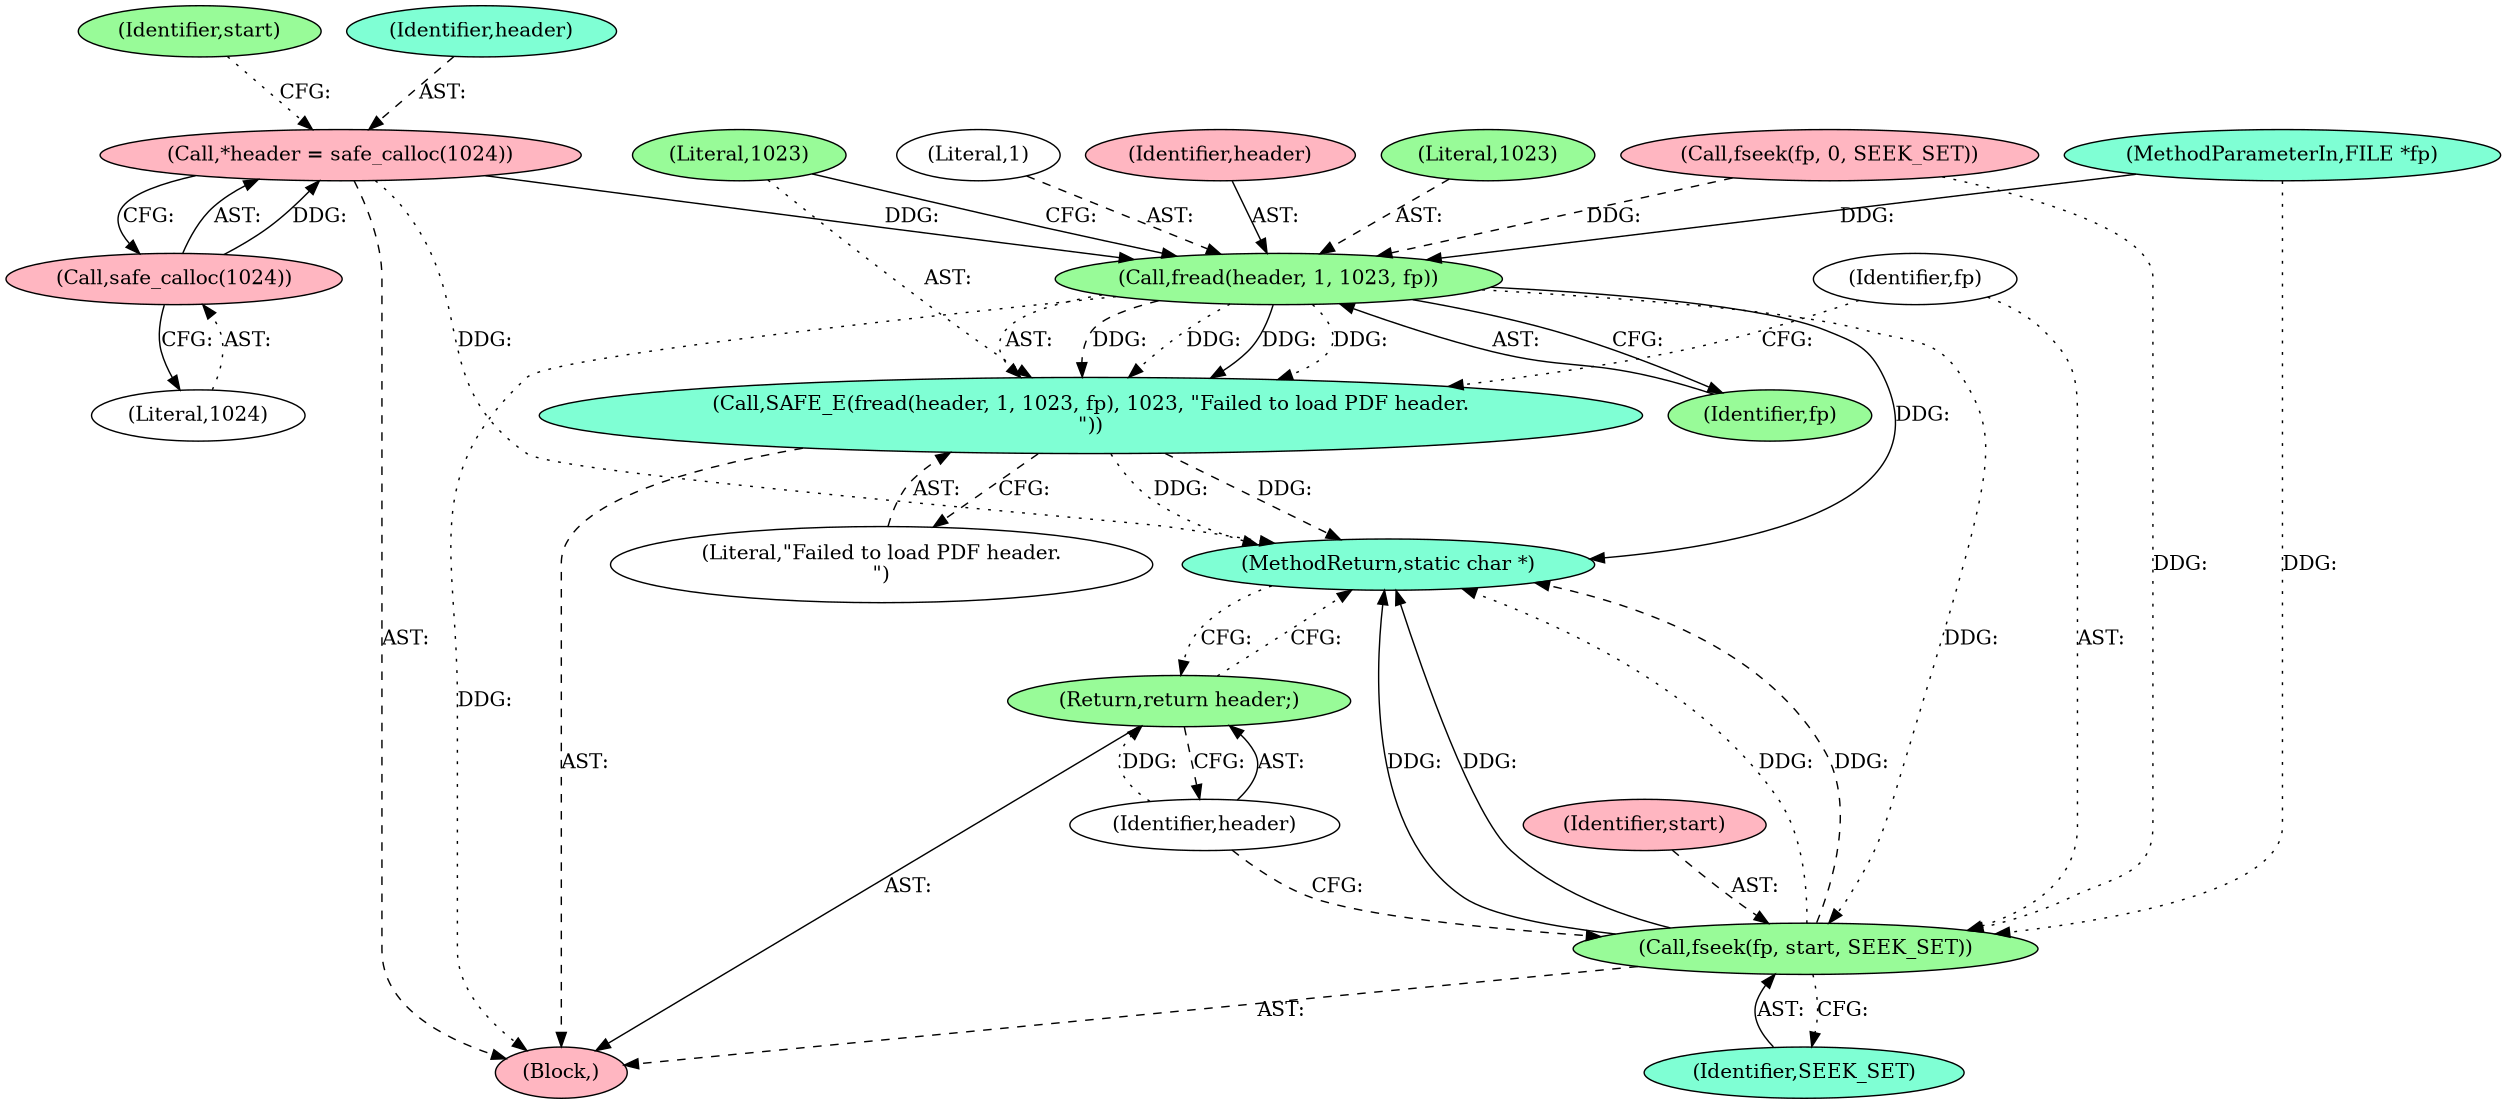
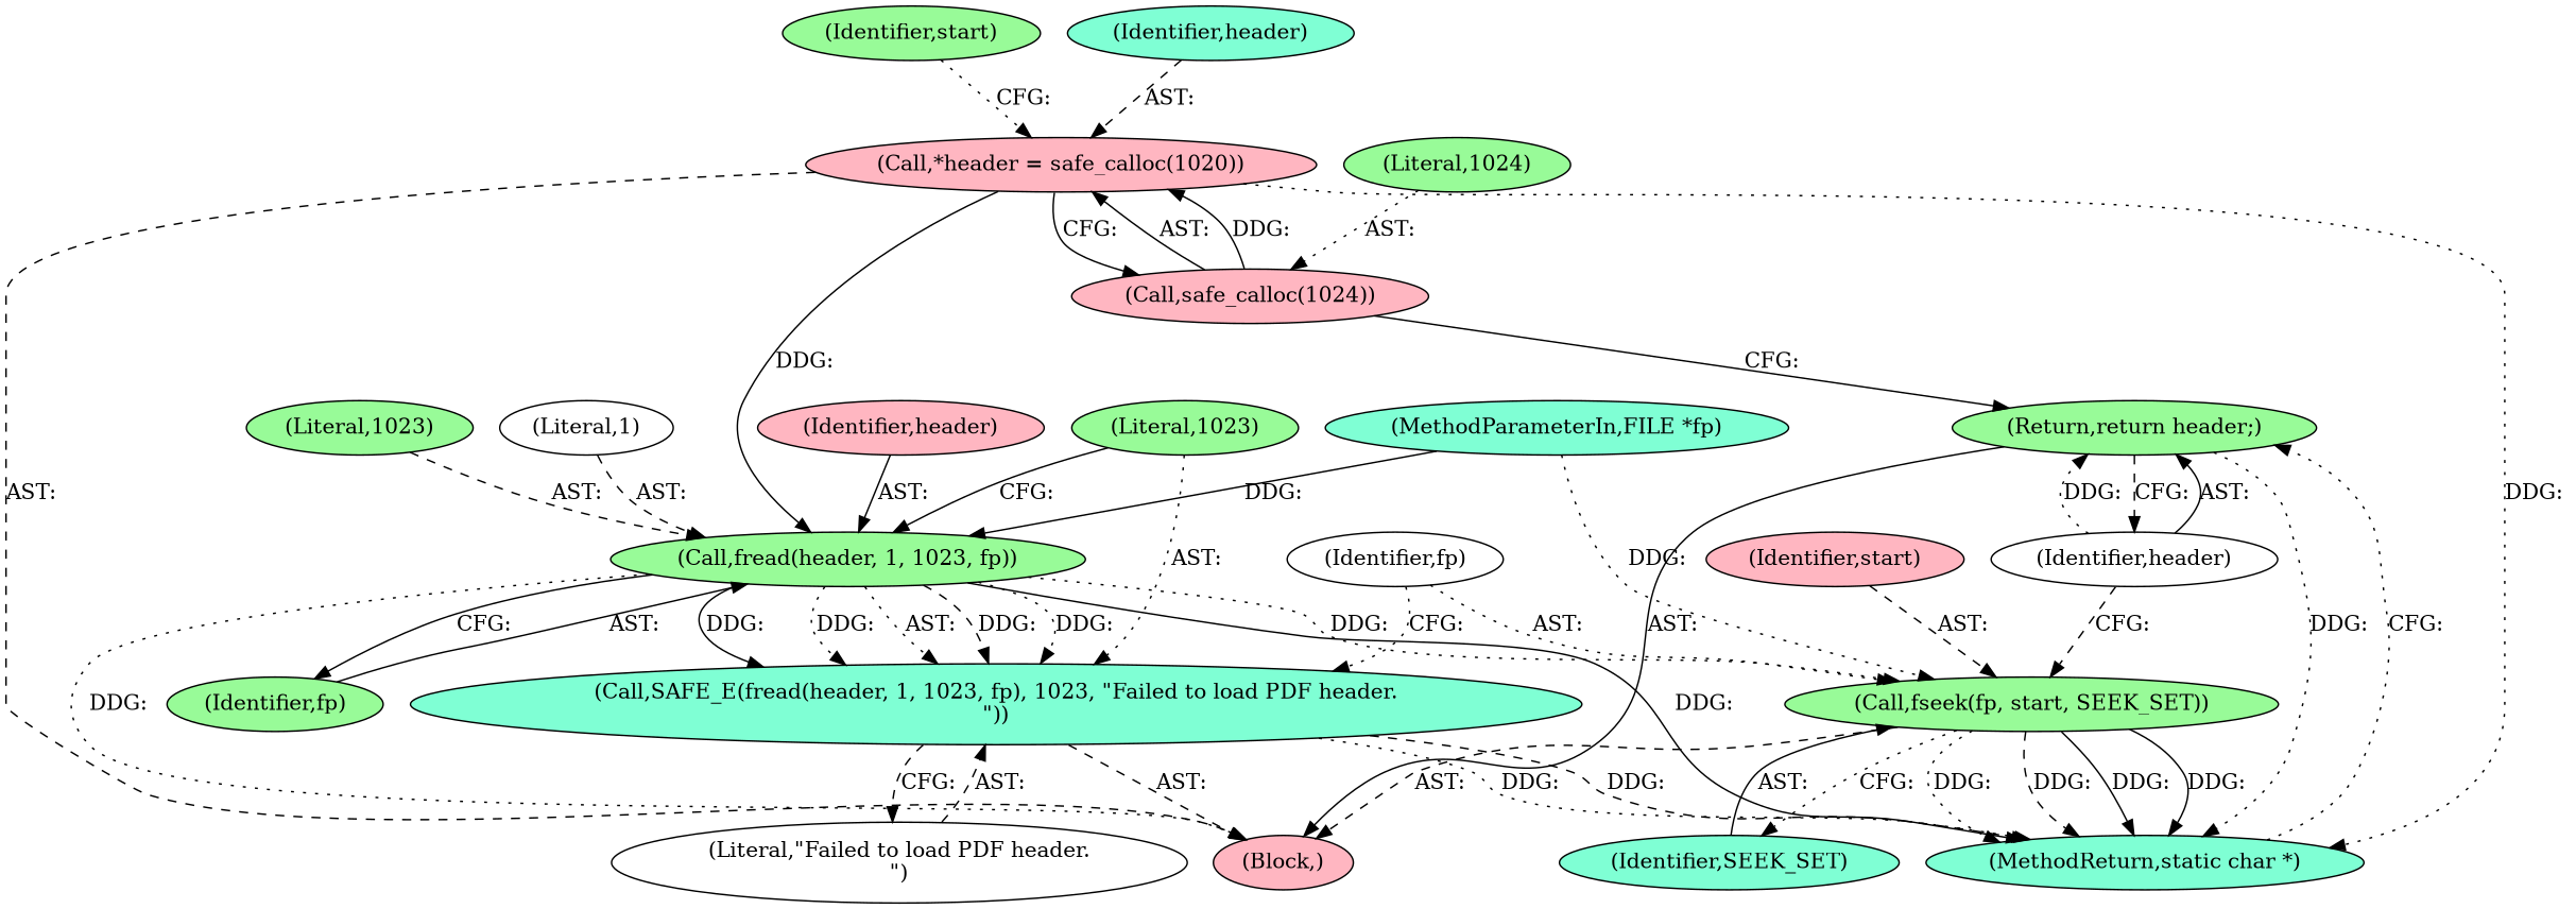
  digraph {
    node [fillcolor=palegreen style=filled]
    edge [style=dotted]
-   n1 [fillcolor=lightpink label="(Call,*header = safe_calloc(1024))"]
+   n1 [fillcolor=lightpink label="(Call,*header = safe_calloc(1020))"]
    n2 [fillcolor=lightpink label="(Call,safe_calloc(1024))"]
    n3 [label="(Call,fread(header, 1, 1023, fp))"]
    n4 [fillcolor=aquamarine label="(MethodReturn,static char *)"]
    n5 [fillcolor=lightpink label="(Block,)"]
-   n6 [fillcolor=white label="(Literal,1024)"]
+   n6 [label="(Literal,1024)"]
    n7 [fillcolor=aquamarine label="(Call,SAFE_E(fread(header, 1, 1023, fp), 1023, \"Failed to load PDF header.\n\"))"]
    n8 [label="(Call,fseek(fp, start, SEEK_SET))"]
    n9 [label="(Identifier,fp)"]
    n10 [label="(Return,return header;)"]
    n11 [fillcolor=white label="(Literal,\"Failed to load PDF header.\n\")"]
    n12 [fillcolor=aquamarine label="(Identifier,SEEK_SET)"]
    n13 [fillcolor=white label="(Identifier,header)"]
    n14 [label="(Identifier,start)"]
-   n15 [fillcolor=lightpink label="(Call,fseek(fp, 0, SEEK_SET))"]
    n16 [fillcolor=aquamarine label="(Identifier,header)"]
    n17 [fillcolor=lightpink label="(Identifier,header)"]
    n18 [label="(Literal,1023)"]
    n19 [fillcolor=aquamarine label="(MethodParameterIn,FILE *fp)"]
    n20 [label="(Literal,1023)"]
    n21 [fillcolor=lightpink label="(Identifier,start)"]
    n22 [fillcolor=white label="(Identifier,fp)"]
    n23 [fillcolor=white label="(Literal,1)"]
    n1 -> n2 [label="CFG: " style=solid]
    n1 -> n3 [label="DDG: " style=solid]
    n1 -> n4 [label="DDG: "]
    n1 -> n5 [label="AST: " style=dashed]
    n2 -> n1 [label="AST: " style=solid]
    n2 -> n1 [label="DDG: " style=solid]
-   n2 -> n6 [label="CFG: " style=solid]
+   n2 -> n10 [label="CFG: " style=solid]
    n3 -> n4 [label="DDG: " style=solid]
    n3 -> n5 [label="DDG: "]
    n3 -> n7 [label="AST: "]
    n3 -> n7 [label="DDG: " style=dashed]
    n3 -> n7 [label="DDG: "]
    n3 -> n7 [label="DDG: " style=solid]
    n3 -> n7 [label="DDG: "]
    n3 -> n8 [label="DDG: "]
    n3 -> n9 [label="CFG: " style=solid]
    n4 -> n10 [label="CFG: "]
    n6 -> n2 [label="AST: "]
    n7 -> n4 [label="DDG: " style=dashed]
    n7 -> n4 [label="DDG: "]
    n7 -> n5 [label="AST: " style=dashed]
    n7 -> n11 [label="CFG: " style=dashed]
    n8 -> n4 [label="DDG: "]
    n8 -> n4 [label="DDG: " style=dashed]
    n8 -> n4 [label="DDG: " style=solid]
    n8 -> n4 [label="DDG: " style=solid]
    n8 -> n5 [label="AST: " style=dashed]
    n8 -> n12 [label="CFG: "]
    n9 -> n3 [label="AST: " style=solid]
-   n10 -> n4 [label="CFG: "]
+   n10 -> n4 [label="DDG: "]
    n10 -> n5 [label="AST: " style=solid]
    n10 -> n13 [label="CFG: " style=dashed]
    n11 -> n7 [label="AST: " style=dashed]
    n12 -> n8 [label="AST: " style=solid]
    n13 -> n8 [label="CFG: " style=dashed]
    n13 -> n10 [label="AST: " style=solid]
    n13 -> n10 [label="DDG: "]
    n14 -> n1 [label="CFG: "]
-   n15 -> n3 [label="DDG: " style=dashed]
-   n15 -> n8 [label="DDG: "]
    n16 -> n1 [label="AST: " style=dashed]
    n17 -> n3 [label="AST: " style=solid]
    n18 -> n3 [label="AST: " style=dashed]
    n19 -> n3 [label="DDG: " style=solid]
    n19 -> n8 [label="DDG: "]
    n20 -> n3 [label="CFG: " style=solid]
    n20 -> n7 [label="AST: "]
    n21 -> n8 [label="AST: " style=dashed]
    n22 -> n7 [label="CFG: "]
    n22 -> n8 [label="AST: "]
    n23 -> n3 [label="AST: " style=dashed]
  }
